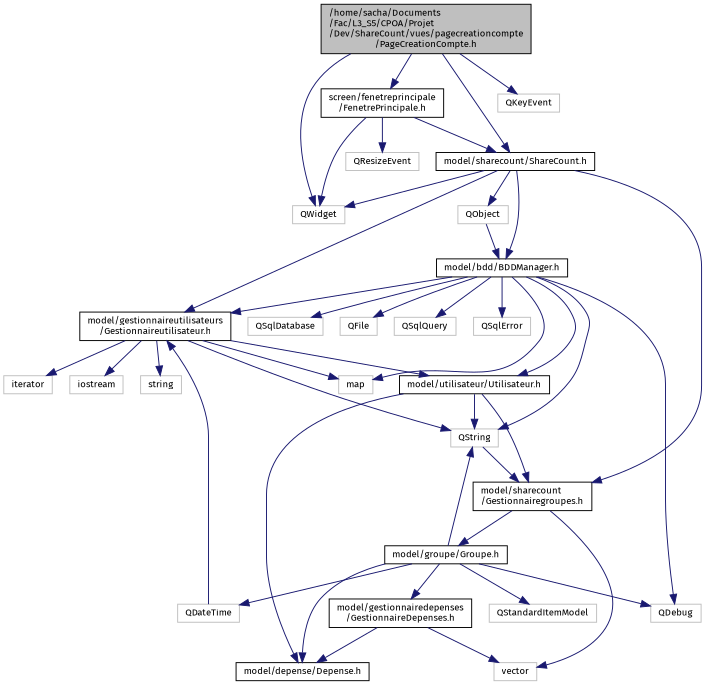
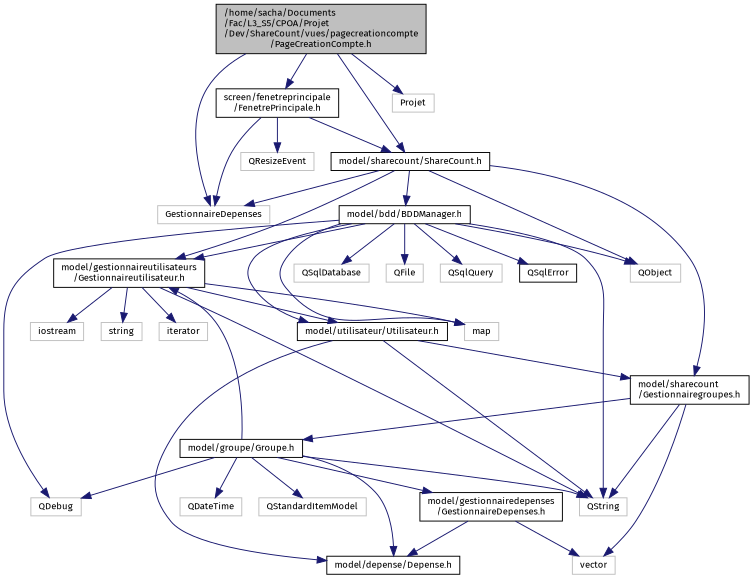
  digraph {
    fontname="Fira Sans"
    node [color=grey75 fillcolor=white fontname="Fira Sans" fontsize=10 shape=record style=filled]
    edge [color=midnightblue fontname="Fira Sans" fontsize=10 labelfontname=Helvetica labelfontsize=10 style=solid]
    n1 [color=black fillcolor=grey75 fontcolor=black height=0.2 label="/home/sacha/Documents\l/Fac/L3_S5/CPOA/Projet\l/Dev/ShareCount/vues/pagecreationcompte\l/PageCreationCompte.h" width=0.4]
-   n2 [height=0.2 label=QWidget width=0.4]
+   n2 [height=0.2 label=GestionnaireDepenses width=0.4]
    n3 [color=black height=0.2 label="screen/fenetreprincipale\l/FenetrePrincipale.h" width=0.4]
    n4 [color=black height=0.2 label="model/sharecount/ShareCount.h" width=0.4]
-   n5 [height=0.2 label=QKeyEvent width=0.4]
+   n5 [height=0.2 label=Projet width=0.4]
    n6 [height=0.2 label=QResizeEvent width=0.4]
    n7 [height=0.2 label=QObject width=0.4]
    n8 [color=black height=0.2 label="model/bdd/BDDManager.h" width=0.4]
    n9 [color=black height=0.2 label="model/sharecount\l/Gestionnairegroupes.h" width=0.4]
    n10 [color=black height=0.2 label="model/gestionnaireutilisateurs\l/Gestionnaireutilisateur.h" width=0.4]
    n11 [height=0.2 label=QSqlDatabase width=0.4]
    n12 [height=0.2 label=QFile width=0.4]
    n13 [height=0.2 label=QSqlQuery width=0.4]
    n14 [height=0.2 label=QDebug width=0.4]
    n15 [height=0.2 label=QString width=0.4]
-   n16 [height=0.2 label=QSqlError width=0.4]
+   n16 [color=black height=0.2 label=QSqlError width=0.4]
    n17 [height=0.2 label=map width=0.4]
    n18 [color=black height=0.2 label="model/utilisateur/Utilisateur.h" width=0.4]
    n19 [height=0.2 label=vector width=0.4]
    n20 [color=black height=0.2 label="model/groupe/Groupe.h" width=0.4]
    n21 [height=0.2 label=iterator width=0.4]
    n22 [height=0.2 label=iostream width=0.4]
    n23 [height=0.2 label=string width=0.4]
    n24 [color=black height=0.2 label="model/depense/Depense.h" width=0.4]
    n25 [height=0.2 label=QDateTime width=0.4]
    n26 [color=black height=0.2 label="model/gestionnairedepenses\l/GestionnaireDepenses.h" width=0.4]
    n27 [height=0.2 label=QStandardItemModel width=0.4]
    n1 -> n2
    n1 -> n3
    n1 -> n4
    n1 -> n5
    n3 -> n2
    n3 -> n4
    n3 -> n6
    n4 -> n2
    n4 -> n7
    n4 -> n8
    n4 -> n9
    n4 -> n10
-   n7 -> n8
+   n8 -> n7
    n8 -> n10
    n8 -> n11
    n8 -> n12
    n8 -> n13
    n8 -> n14
    n8 -> n15
    n8 -> n16
    n8 -> n17
    n8 -> n18
-   n15 -> n9
+   n9 -> n15
    n9 -> n19
    n9 -> n20
    n10 -> n15
    n10 -> n17
    n10 -> n18
    n10 -> n21
    n10 -> n22
    n10 -> n23
    n18 -> n9
    n18 -> n15
    n18 -> n24
-   n25 -> n10
+   n20 -> n10
    n20 -> n14
    n20 -> n15
    n20 -> n24
    n20 -> n25
    n20 -> n26
    n20 -> n27
    n26 -> n19
    n26 -> n24
  }
